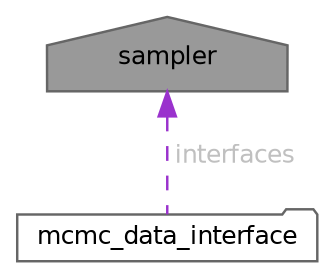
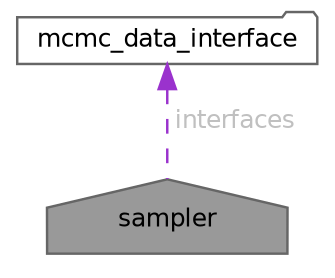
  digraph {
    node [color=gray40 fontname=Helvetica fontsize=10 style=filled]
    n1 [fillcolor=grey60 fontcolor=black height=0.2 label=sampler shape=house width=0.4]
    n2 [fillcolor=white height=0.2 label=mcmc_data_interface shape=folder width=0.4]
-   n1 -> n2 [color=darkorchid3 dir=back fontcolor=grey fontname=Helvetica fontsize=10 label=" interfaces" labelfontname=Helvetica labelfontsize=10 style=dashed]
+   n2 -> n1 [color=darkorchid3 dir=back fontcolor=grey fontname=Helvetica fontsize=10 label=" interfaces" labelfontname=Helvetica labelfontsize=10 style=dashed]
  }
